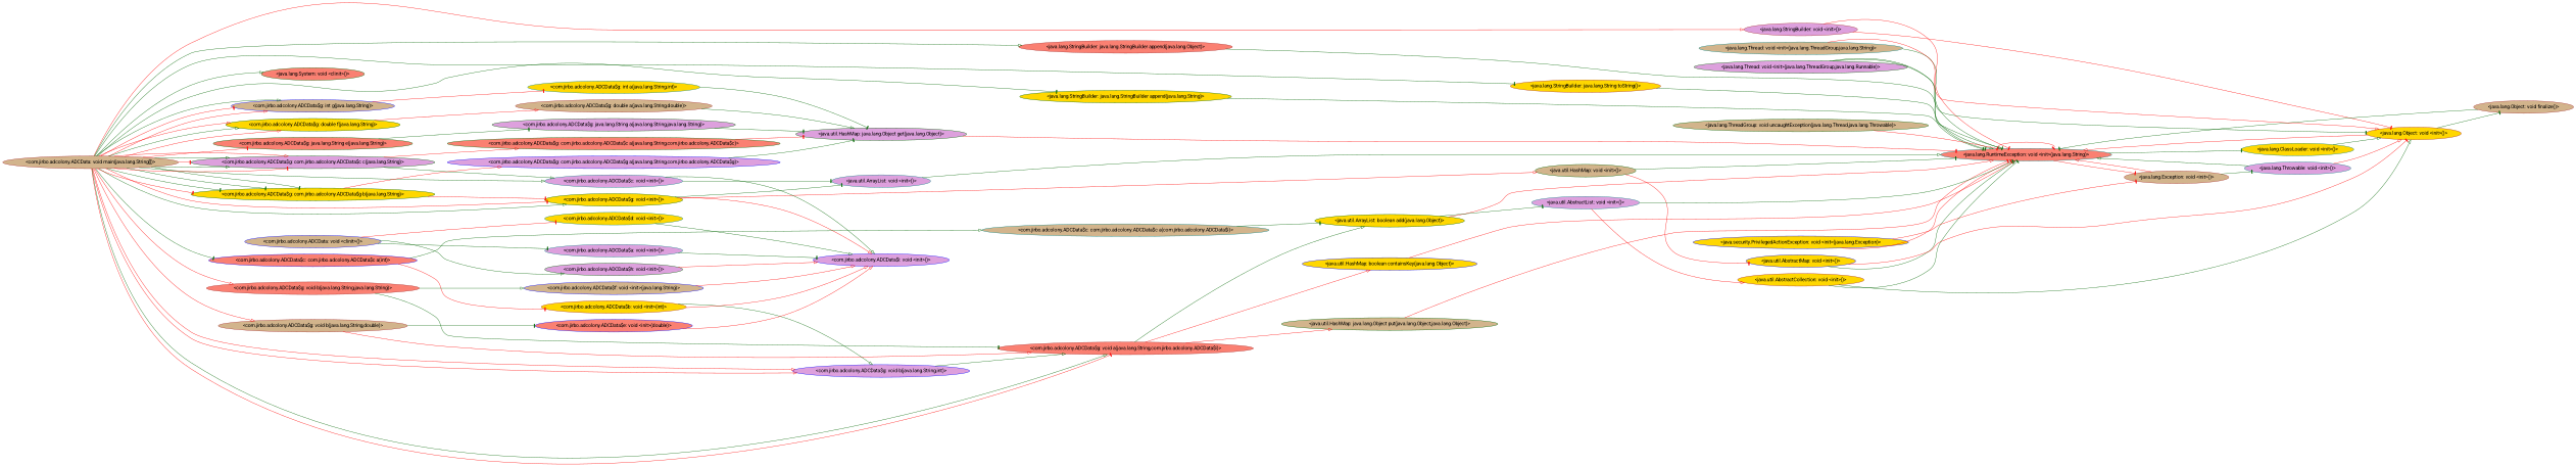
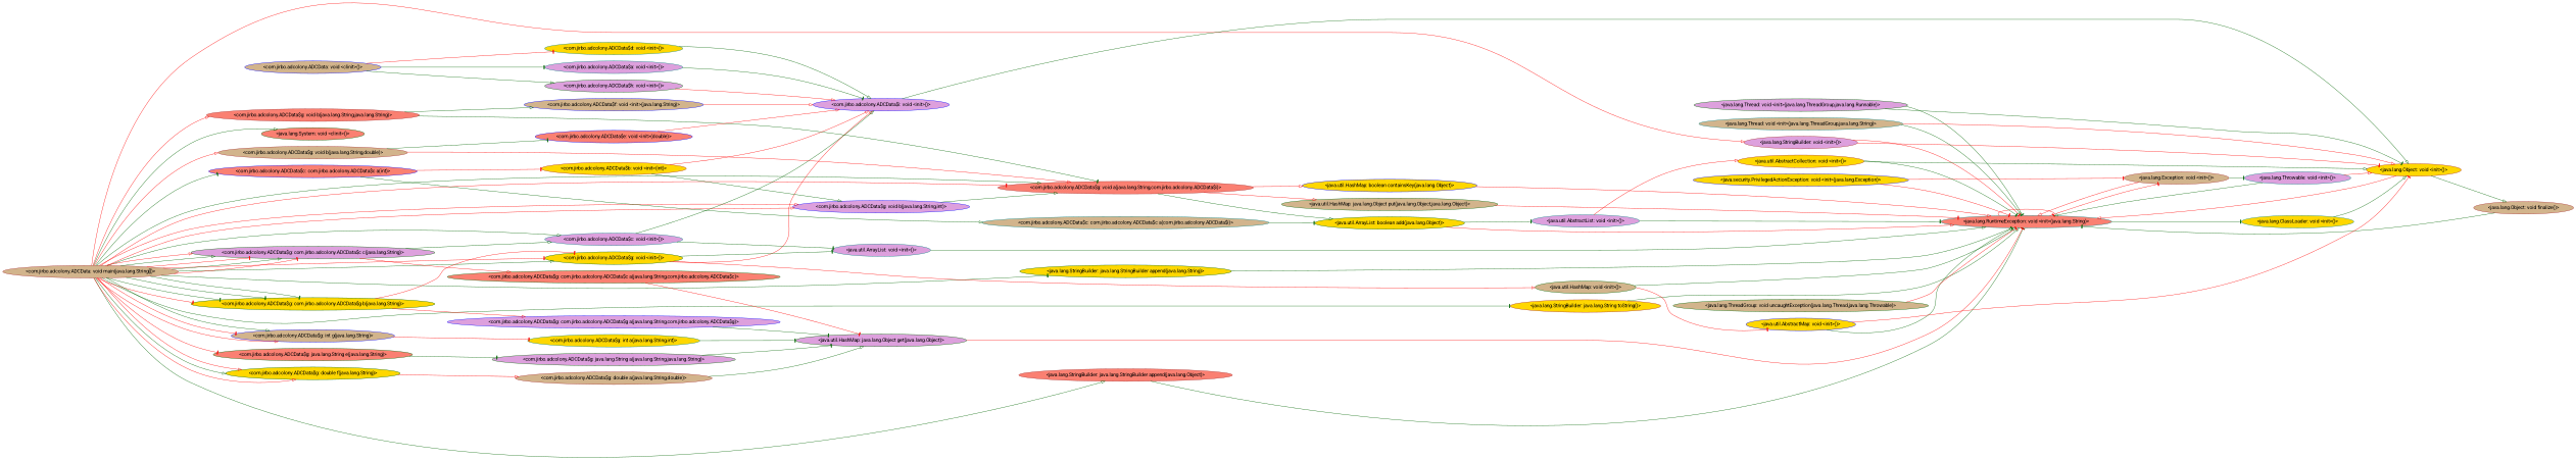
  digraph {
    fontname=Roboto
    rankdir=LR
    node [color=darkgreen fillcolor=gold fontname=Roboto style=filled]
    edge [arrowhead=onormal color=darkgreen fontname=Roboto]
    "<com.jirbo.adcolony.ADCData: void main(java.lang.String[])>" [color=brown fillcolor=tan]
    "<java.lang.System: void <clinit>()>" [fillcolor=salmon]
    "<java.lang.StringBuilder: void <init>()>" [color=brown fillcolor=plum]
    "<com.jirbo.adcolony.ADCData$g: void <init>()>"
    "<com.jirbo.adcolony.ADCData$c: void <init>()>" [color=teal fillcolor=plum]
    "<java.lang.StringBuilder: java.lang.StringBuilder append(java.lang.String)>"
    "<java.lang.StringBuilder: java.lang.StringBuilder append(java.lang.Object)>" [color=brown fillcolor=salmon]
    "<java.lang.StringBuilder: java.lang.String toString()>" [color=brown]
    "<com.jirbo.adcolony.ADCData$g: void b(java.lang.String,int)>" [color=blue fillcolor=plum]
    "<com.jirbo.adcolony.ADCData$g: void a(java.lang.String,com.jirbo.adcolony.ADCData$i)>" [color=brown fillcolor=salmon]
    "<com.jirbo.adcolony.ADCData$c: com.jirbo.adcolony.ADCData$c a(int)>" [color=blue fillcolor=salmon]
    "<com.jirbo.adcolony.ADCData$g: void b(java.lang.String,double)>" [color=brown fillcolor=tan]
    "<com.jirbo.adcolony.ADCData$g: void b(java.lang.String,java.lang.String)>" [color=brown fillcolor=salmon]
    "<com.jirbo.adcolony.ADCData$g: com.jirbo.adcolony.ADCData$g b(java.lang.String)>"
    "<com.jirbo.adcolony.ADCData$g: com.jirbo.adcolony.ADCData$c c(java.lang.String)>" [fillcolor=plum]
    "<com.jirbo.adcolony.ADCData$g: int g(java.lang.String)>" [color=blue fillcolor=tan]
    "<com.jirbo.adcolony.ADCData$g: double f(java.lang.String)>"
    "<com.jirbo.adcolony.ADCData$g: java.lang.String e(java.lang.String)>" [fillcolor=salmon]
    "<java.lang.RuntimeException: void <init>(java.lang.String)>" [color=teal fillcolor=salmon]
    "<java.lang.Object: void <init>()>" [color=brown]
    "<com.jirbo.adcolony.ADCData$i: void <init>()>" [color=blue fillcolor=plum]
    "<java.util.ArrayList: void <init>()>" [color=teal fillcolor=plum]
    "<java.util.HashMap: void <init>()>" [fillcolor=tan]
    "<java.util.ArrayList: boolean add(java.lang.Object)>"
    "<java.util.HashMap: boolean containsKey(java.lang.Object)>" [color=blue]
    "<java.util.HashMap: java.lang.Object put(java.lang.Object,java.lang.Object)>" [fillcolor=tan]
    "<com.jirbo.adcolony.ADCData$b: void <init>(int)>" [color=brown]
    "<com.jirbo.adcolony.ADCData$c: com.jirbo.adcolony.ADCData$c a(com.jirbo.adcolony.ADCData$i)>" [color=teal fillcolor=tan]
    "<com.jirbo.adcolony.ADCData$e: void <init>(double)>" [color=blue fillcolor=salmon]
    "<com.jirbo.adcolony.ADCData$f: void <init>(java.lang.String)>" [color=blue fillcolor=tan]
    "<com.jirbo.adcolony.ADCData$g: com.jirbo.adcolony.ADCData$g a(java.lang.String,com.jirbo.adcolony.ADCData$g)>" [color=blue fillcolor=plum]
    "<com.jirbo.adcolony.ADCData$g: com.jirbo.adcolony.ADCData$c a(java.lang.String,com.jirbo.adcolony.ADCData$c)>" [fillcolor=salmon]
    "<com.jirbo.adcolony.ADCData$g: int a(java.lang.String,int)>" [color=teal]
    "<com.jirbo.adcolony.ADCData$g: double a(java.lang.String,double)>" [color=brown fillcolor=tan]
    "<com.jirbo.adcolony.ADCData$g: java.lang.String a(java.lang.String,java.lang.String)>" [fillcolor=plum]
    "<java.lang.Exception: void <init>()>" [color=brown fillcolor=tan]
    "<java.lang.ClassLoader: void <init>()>" [color=teal]
    "<java.lang.Object: void finalize()>" [color=brown fillcolor=tan]
    "<java.util.AbstractMap: void <init>()>" [color=blue]
    "<com.jirbo.adcolony.ADCData: void <clinit>()>" [color=blue fillcolor=tan]
    "<com.jirbo.adcolony.ADCData$h: void <init>()>" [fillcolor=plum]
    "<com.jirbo.adcolony.ADCData$d: void <init>()>" [color=teal]
    "<com.jirbo.adcolony.ADCData$a: void <init>()>" [color=teal fillcolor=plum]
    "<java.lang.ThreadGroup: void uncaughtException(java.lang.Thread,java.lang.Throwable)>" [fillcolor=tan]
    "<java.lang.Throwable: void <init>()>" [color=teal fillcolor=plum]
    "<java.security.PrivilegedActionException: void <init>(java.lang.Exception)>" [color=blue]
    "<java.lang.Thread: void <init>(java.lang.ThreadGroup,java.lang.Runnable)>" [fillcolor=plum]
    "<java.lang.Thread: void <init>(java.lang.ThreadGroup,java.lang.String)>" [color=teal fillcolor=tan]
    "<java.util.AbstractList: void <init>()>" [color=teal fillcolor=plum]
    "<java.util.AbstractCollection: void <init>()>" [color=brown]
    "<java.util.HashMap: java.lang.Object get(java.lang.Object)>" [fillcolor=plum]
    "<com.jirbo.adcolony.ADCData: void main(java.lang.String[])>" -> "<java.lang.System: void <clinit>()>"
    "<com.jirbo.adcolony.ADCData: void main(java.lang.String[])>" -> "<java.lang.StringBuilder: void <init>()>" [color=red]
    "<com.jirbo.adcolony.ADCData: void main(java.lang.String[])>" -> "<com.jirbo.adcolony.ADCData$g: void <init>()>"
    "<com.jirbo.adcolony.ADCData: void main(java.lang.String[])>" -> "<com.jirbo.adcolony.ADCData$g: void <init>()>" [arrowhead=tee color=red]
    "<com.jirbo.adcolony.ADCData: void main(java.lang.String[])>" -> "<com.jirbo.adcolony.ADCData$c: void <init>()>"
    "<com.jirbo.adcolony.ADCData: void main(java.lang.String[])>" -> "<java.lang.StringBuilder: java.lang.StringBuilder append(java.lang.String)>" [arrowhead=tee]
    "<com.jirbo.adcolony.ADCData: void main(java.lang.String[])>" -> "<java.lang.StringBuilder: java.lang.StringBuilder append(java.lang.Object)>"
    "<com.jirbo.adcolony.ADCData: void main(java.lang.String[])>" -> "<java.lang.StringBuilder: java.lang.String toString()>" [arrowhead=tee]
    "<com.jirbo.adcolony.ADCData: void main(java.lang.String[])>" -> "<com.jirbo.adcolony.ADCData$g: void b(java.lang.String,int)>" [color=red]
    "<com.jirbo.adcolony.ADCData: void main(java.lang.String[])>" -> "<com.jirbo.adcolony.ADCData$g: void b(java.lang.String,int)>" [color=red]
    "<com.jirbo.adcolony.ADCData: void main(java.lang.String[])>" -> "<com.jirbo.adcolony.ADCData$g: void a(java.lang.String,com.jirbo.adcolony.ADCData$i)>" [arrowhead=tee color=red]
    "<com.jirbo.adcolony.ADCData: void main(java.lang.String[])>" -> "<com.jirbo.adcolony.ADCData$g: void a(java.lang.String,com.jirbo.adcolony.ADCData$i)>"
    "<com.jirbo.adcolony.ADCData: void main(java.lang.String[])>" -> "<com.jirbo.adcolony.ADCData$c: com.jirbo.adcolony.ADCData$c a(int)>" [arrowhead=tee]
    "<com.jirbo.adcolony.ADCData: void main(java.lang.String[])>" -> "<com.jirbo.adcolony.ADCData$g: void b(java.lang.String,double)>" [color=red]
    "<com.jirbo.adcolony.ADCData: void main(java.lang.String[])>" -> "<com.jirbo.adcolony.ADCData$g: void b(java.lang.String,java.lang.String)>" [color=red]
    "<com.jirbo.adcolony.ADCData: void main(java.lang.String[])>" -> "<com.jirbo.adcolony.ADCData$g: com.jirbo.adcolony.ADCData$g b(java.lang.String)>" [arrowhead=tee color=red]
    "<com.jirbo.adcolony.ADCData: void main(java.lang.String[])>" -> "<com.jirbo.adcolony.ADCData$g: com.jirbo.adcolony.ADCData$g b(java.lang.String)>" [arrowhead=tee]
    "<com.jirbo.adcolony.ADCData: void main(java.lang.String[])>" -> "<com.jirbo.adcolony.ADCData$g: com.jirbo.adcolony.ADCData$g b(java.lang.String)>" [arrowhead=tee]
    "<com.jirbo.adcolony.ADCData: void main(java.lang.String[])>" -> "<com.jirbo.adcolony.ADCData$g: com.jirbo.adcolony.ADCData$g b(java.lang.String)>" [arrowhead=tee]
    "<com.jirbo.adcolony.ADCData: void main(java.lang.String[])>" -> "<com.jirbo.adcolony.ADCData$g: com.jirbo.adcolony.ADCData$c c(java.lang.String)>" [arrowhead=tee color=red]
    "<com.jirbo.adcolony.ADCData: void main(java.lang.String[])>" -> "<com.jirbo.adcolony.ADCData$g: com.jirbo.adcolony.ADCData$c c(java.lang.String)>"
    "<com.jirbo.adcolony.ADCData: void main(java.lang.String[])>" -> "<com.jirbo.adcolony.ADCData$g: com.jirbo.adcolony.ADCData$c c(java.lang.String)>" [arrowhead=tee color=red]
    "<com.jirbo.adcolony.ADCData: void main(java.lang.String[])>" -> "<com.jirbo.adcolony.ADCData$g: com.jirbo.adcolony.ADCData$c c(java.lang.String)>"
    "<com.jirbo.adcolony.ADCData: void main(java.lang.String[])>" -> "<com.jirbo.adcolony.ADCData$g: com.jirbo.adcolony.ADCData$c c(java.lang.String)>" [color=red]
    "<com.jirbo.adcolony.ADCData: void main(java.lang.String[])>" -> "<com.jirbo.adcolony.ADCData$g: int g(java.lang.String)>" [color=red]
    "<com.jirbo.adcolony.ADCData: void main(java.lang.String[])>" -> "<com.jirbo.adcolony.ADCData$g: int g(java.lang.String)>" [arrowhead=tee color=red]
    "<com.jirbo.adcolony.ADCData: void main(java.lang.String[])>" -> "<com.jirbo.adcolony.ADCData$g: int g(java.lang.String)>"
    "<com.jirbo.adcolony.ADCData: void main(java.lang.String[])>" -> "<com.jirbo.adcolony.ADCData$g: double f(java.lang.String)>" [color=red]
    "<com.jirbo.adcolony.ADCData: void main(java.lang.String[])>" -> "<com.jirbo.adcolony.ADCData$g: double f(java.lang.String)>"
    "<com.jirbo.adcolony.ADCData: void main(java.lang.String[])>" -> "<com.jirbo.adcolony.ADCData$g: double f(java.lang.String)>" [color=red]
    "<com.jirbo.adcolony.ADCData: void main(java.lang.String[])>" -> "<com.jirbo.adcolony.ADCData$g: java.lang.String e(java.lang.String)>" [arrowhead=tee color=red]
    "<java.lang.StringBuilder: void <init>()>" -> "<java.lang.RuntimeException: void <init>(java.lang.String)>" [arrowhead=tee color=red]
    "<java.lang.StringBuilder: void <init>()>" -> "<java.lang.Object: void <init>()>" [arrowhead=tee color=red]
    "<com.jirbo.adcolony.ADCData$g: void <init>()>" -> "<com.jirbo.adcolony.ADCData$i: void <init>()>" [color=red]
    "<com.jirbo.adcolony.ADCData$g: void <init>()>" -> "<java.util.ArrayList: void <init>()>" [arrowhead=tee]
    "<com.jirbo.adcolony.ADCData$g: void <init>()>" -> "<java.util.HashMap: void <init>()>" [color=red]
    "<com.jirbo.adcolony.ADCData$c: void <init>()>" -> "<com.jirbo.adcolony.ADCData$i: void <init>()>"
    "<com.jirbo.adcolony.ADCData$c: void <init>()>" -> "<java.util.ArrayList: void <init>()>" [arrowhead=tee]
    "<java.lang.StringBuilder: java.lang.StringBuilder append(java.lang.String)>" -> "<java.lang.RuntimeException: void <init>(java.lang.String)>" [arrowhead=tee]
    "<java.lang.StringBuilder: java.lang.StringBuilder append(java.lang.Object)>" -> "<java.lang.RuntimeException: void <init>(java.lang.String)>" [arrowhead=tee]
    "<java.lang.StringBuilder: java.lang.String toString()>" -> "<java.lang.RuntimeException: void <init>(java.lang.String)>"
    "<com.jirbo.adcolony.ADCData$g: void b(java.lang.String,int)>" -> "<com.jirbo.adcolony.ADCData$g: void a(java.lang.String,com.jirbo.adcolony.ADCData$i)>"
    "<com.jirbo.adcolony.ADCData$g: void a(java.lang.String,com.jirbo.adcolony.ADCData$i)>" -> "<java.util.ArrayList: boolean add(java.lang.Object)>"
    "<com.jirbo.adcolony.ADCData$g: void a(java.lang.String,com.jirbo.adcolony.ADCData$i)>" -> "<java.util.HashMap: boolean containsKey(java.lang.Object)>" [color=red]
    "<com.jirbo.adcolony.ADCData$g: void a(java.lang.String,com.jirbo.adcolony.ADCData$i)>" -> "<java.util.HashMap: java.lang.Object put(java.lang.Object,java.lang.Object)>" [color=red]
    "<com.jirbo.adcolony.ADCData$c: com.jirbo.adcolony.ADCData$c a(int)>" -> "<com.jirbo.adcolony.ADCData$b: void <init>(int)>" [arrowhead=tee color=red]
    "<com.jirbo.adcolony.ADCData$c: com.jirbo.adcolony.ADCData$c a(int)>" -> "<com.jirbo.adcolony.ADCData$c: com.jirbo.adcolony.ADCData$c a(com.jirbo.adcolony.ADCData$i)>"
    "<com.jirbo.adcolony.ADCData$g: void b(java.lang.String,double)>" -> "<com.jirbo.adcolony.ADCData$g: void a(java.lang.String,com.jirbo.adcolony.ADCData$i)>" [color=red]
    "<com.jirbo.adcolony.ADCData$g: void b(java.lang.String,double)>" -> "<com.jirbo.adcolony.ADCData$e: void <init>(double)>" [arrowhead=tee]
    "<com.jirbo.adcolony.ADCData$g: void b(java.lang.String,java.lang.String)>" -> "<com.jirbo.adcolony.ADCData$g: void a(java.lang.String,com.jirbo.adcolony.ADCData$i)>" [arrowhead=tee]
    "<com.jirbo.adcolony.ADCData$g: void b(java.lang.String,java.lang.String)>" -> "<com.jirbo.adcolony.ADCData$f: void <init>(java.lang.String)>"
    "<com.jirbo.adcolony.ADCData$g: com.jirbo.adcolony.ADCData$g b(java.lang.String)>" -> "<com.jirbo.adcolony.ADCData$g: void <init>()>" [arrowhead=tee color=red]
    "<com.jirbo.adcolony.ADCData$g: com.jirbo.adcolony.ADCData$g b(java.lang.String)>" -> "<com.jirbo.adcolony.ADCData$g: com.jirbo.adcolony.ADCData$g a(java.lang.String,com.jirbo.adcolony.ADCData$g)>" [color=red]
    "<com.jirbo.adcolony.ADCData$g: com.jirbo.adcolony.ADCData$c c(java.lang.String)>" -> "<com.jirbo.adcolony.ADCData$c: void <init>()>"
    "<com.jirbo.adcolony.ADCData$g: com.jirbo.adcolony.ADCData$c c(java.lang.String)>" -> "<com.jirbo.adcolony.ADCData$g: com.jirbo.adcolony.ADCData$c a(java.lang.String,com.jirbo.adcolony.ADCData$c)>" [color=red]
    "<com.jirbo.adcolony.ADCData$g: int g(java.lang.String)>" -> "<com.jirbo.adcolony.ADCData$g: int a(java.lang.String,int)>" [arrowhead=tee color=red]
    "<com.jirbo.adcolony.ADCData$g: double f(java.lang.String)>" -> "<com.jirbo.adcolony.ADCData$g: double a(java.lang.String,double)>" [color=red]
    "<com.jirbo.adcolony.ADCData$g: java.lang.String e(java.lang.String)>" -> "<com.jirbo.adcolony.ADCData$g: java.lang.String a(java.lang.String,java.lang.String)>" [arrowhead=tee]
    "<java.lang.RuntimeException: void <init>(java.lang.String)>" -> "<java.lang.RuntimeException: void <init>(java.lang.String)>" [arrowhead=tee color=red]
    "<java.lang.RuntimeException: void <init>(java.lang.String)>" -> "<java.lang.Exception: void <init>()>" [arrowhead=tee color=red]
    "<java.lang.RuntimeException: void <init>(java.lang.String)>" -> "<java.lang.ClassLoader: void <init>()>" [arrowhead=tee]
    "<java.lang.Object: void <init>()>" -> "<java.lang.RuntimeException: void <init>(java.lang.String)>" [color=red]
-   "<java.lang.Object: void <init>()>" -> "<java.lang.Object: void finalize()>" [arrowhead=tee]
+   "<java.lang.Object: void <init>()>" -> "<java.lang.Object: void finalize()>"
+   "<com.jirbo.adcolony.ADCData$i: void <init>()>" -> "<java.lang.Object: void <init>()>"
    "<java.util.ArrayList: void <init>()>" -> "<java.lang.RuntimeException: void <init>(java.lang.String)>"
-   "<java.util.HashMap: void <init>()>" -> "<java.lang.RuntimeException: void <init>(java.lang.String)>" [arrowhead=tee]
+   "<java.util.HashMap: void <init>()>" -> "<java.lang.RuntimeException: void <init>(java.lang.String)>"
    "<java.util.HashMap: void <init>()>" -> "<java.util.AbstractMap: void <init>()>" [arrowhead=tee color=red]
    "<java.util.ArrayList: boolean add(java.lang.Object)>" -> "<java.lang.RuntimeException: void <init>(java.lang.String)>" [color=red]
    "<java.util.ArrayList: boolean add(java.lang.Object)>" -> "<java.util.AbstractList: void <init>()>" [arrowhead=tee]
    "<java.util.HashMap: boolean containsKey(java.lang.Object)>" -> "<java.lang.RuntimeException: void <init>(java.lang.String)>" [color=red]
    "<java.util.HashMap: java.lang.Object put(java.lang.Object,java.lang.Object)>" -> "<java.lang.RuntimeException: void <init>(java.lang.String)>" [arrowhead=tee color=red]
    "<com.jirbo.adcolony.ADCData$b: void <init>(int)>" -> "<com.jirbo.adcolony.ADCData$g: void b(java.lang.String,int)>"
    "<com.jirbo.adcolony.ADCData$b: void <init>(int)>" -> "<com.jirbo.adcolony.ADCData$i: void <init>()>" [color=red]
    "<com.jirbo.adcolony.ADCData$c: com.jirbo.adcolony.ADCData$c a(com.jirbo.adcolony.ADCData$i)>" -> "<java.util.ArrayList: boolean add(java.lang.Object)>" [arrowhead=tee]
    "<com.jirbo.adcolony.ADCData$e: void <init>(double)>" -> "<com.jirbo.adcolony.ADCData$i: void <init>()>" [color=red]
    "<com.jirbo.adcolony.ADCData$f: void <init>(java.lang.String)>" -> "<com.jirbo.adcolony.ADCData$i: void <init>()>" [color=red]
    "<com.jirbo.adcolony.ADCData$g: com.jirbo.adcolony.ADCData$g a(java.lang.String,com.jirbo.adcolony.ADCData$g)>" -> "<java.util.HashMap: java.lang.Object get(java.lang.Object)>" [arrowhead=tee]
    "<com.jirbo.adcolony.ADCData$g: com.jirbo.adcolony.ADCData$c a(java.lang.String,com.jirbo.adcolony.ADCData$c)>" -> "<java.util.HashMap: java.lang.Object get(java.lang.Object)>" [arrowhead=tee color=red]
    "<com.jirbo.adcolony.ADCData$g: int a(java.lang.String,int)>" -> "<java.util.HashMap: java.lang.Object get(java.lang.Object)>" [arrowhead=tee]
    "<com.jirbo.adcolony.ADCData$g: double a(java.lang.String,double)>" -> "<java.util.HashMap: java.lang.Object get(java.lang.Object)>"
    "<com.jirbo.adcolony.ADCData$g: java.lang.String a(java.lang.String,java.lang.String)>" -> "<java.util.HashMap: java.lang.Object get(java.lang.Object)>" [arrowhead=tee]
    "<java.lang.Exception: void <init>()>" -> "<java.lang.RuntimeException: void <init>(java.lang.String)>" [color=red]
    "<java.lang.Exception: void <init>()>" -> "<java.lang.Throwable: void <init>()>" [arrowhead=tee]
    "<java.lang.ClassLoader: void <init>()>" -> "<java.lang.Object: void <init>()>"
    "<java.lang.Object: void finalize()>" -> "<java.lang.RuntimeException: void <init>(java.lang.String)>" [arrowhead=tee]
    "<java.util.AbstractMap: void <init>()>" -> "<java.lang.RuntimeException: void <init>(java.lang.String)>"
    "<java.util.AbstractMap: void <init>()>" -> "<java.lang.Object: void <init>()>" [arrowhead=tee color=red]
    "<com.jirbo.adcolony.ADCData: void <clinit>()>" -> "<com.jirbo.adcolony.ADCData$h: void <init>()>"
    "<com.jirbo.adcolony.ADCData: void <clinit>()>" -> "<com.jirbo.adcolony.ADCData$d: void <init>()>" [arrowhead=tee color=red]
    "<com.jirbo.adcolony.ADCData: void <clinit>()>" -> "<com.jirbo.adcolony.ADCData$a: void <init>()>" [arrowhead=tee]
    "<com.jirbo.adcolony.ADCData$h: void <init>()>" -> "<com.jirbo.adcolony.ADCData$i: void <init>()>" [color=red]
    "<com.jirbo.adcolony.ADCData$d: void <init>()>" -> "<com.jirbo.adcolony.ADCData$i: void <init>()>"
    "<com.jirbo.adcolony.ADCData$a: void <init>()>" -> "<com.jirbo.adcolony.ADCData$i: void <init>()>" [arrowhead=tee]
    "<java.lang.ThreadGroup: void uncaughtException(java.lang.Thread,java.lang.Throwable)>" -> "<java.lang.RuntimeException: void <init>(java.lang.String)>" [arrowhead=tee color=red]
    "<java.lang.Throwable: void <init>()>" -> "<java.lang.RuntimeException: void <init>(java.lang.String)>"
    "<java.lang.Throwable: void <init>()>" -> "<java.lang.Object: void <init>()>" [color=red]
    "<java.security.PrivilegedActionException: void <init>(java.lang.Exception)>" -> "<java.lang.RuntimeException: void <init>(java.lang.String)>" [arrowhead=tee color=red]
    "<java.security.PrivilegedActionException: void <init>(java.lang.Exception)>" -> "<java.lang.Exception: void <init>()>" [arrowhead=tee color=red]
    "<java.lang.Thread: void <init>(java.lang.ThreadGroup,java.lang.Runnable)>" -> "<java.lang.RuntimeException: void <init>(java.lang.String)>" [arrowhead=tee]
    "<java.lang.Thread: void <init>(java.lang.ThreadGroup,java.lang.Runnable)>" -> "<java.lang.Object: void <init>()>" [arrowhead=tee]
    "<java.lang.Thread: void <init>(java.lang.ThreadGroup,java.lang.String)>" -> "<java.lang.RuntimeException: void <init>(java.lang.String)>"
    "<java.lang.Thread: void <init>(java.lang.ThreadGroup,java.lang.String)>" -> "<java.lang.Object: void <init>()>" [color=red]
    "<java.util.AbstractList: void <init>()>" -> "<java.lang.RuntimeException: void <init>(java.lang.String)>" [arrowhead=tee]
    "<java.util.AbstractList: void <init>()>" -> "<java.util.AbstractCollection: void <init>()>" [color=red]
    "<java.util.AbstractCollection: void <init>()>" -> "<java.lang.RuntimeException: void <init>(java.lang.String)>" [arrowhead=tee]
    "<java.util.AbstractCollection: void <init>()>" -> "<java.lang.Object: void <init>()>"
    "<java.util.HashMap: java.lang.Object get(java.lang.Object)>" -> "<java.lang.RuntimeException: void <init>(java.lang.String)>" [arrowhead=tee color=red]
  }
